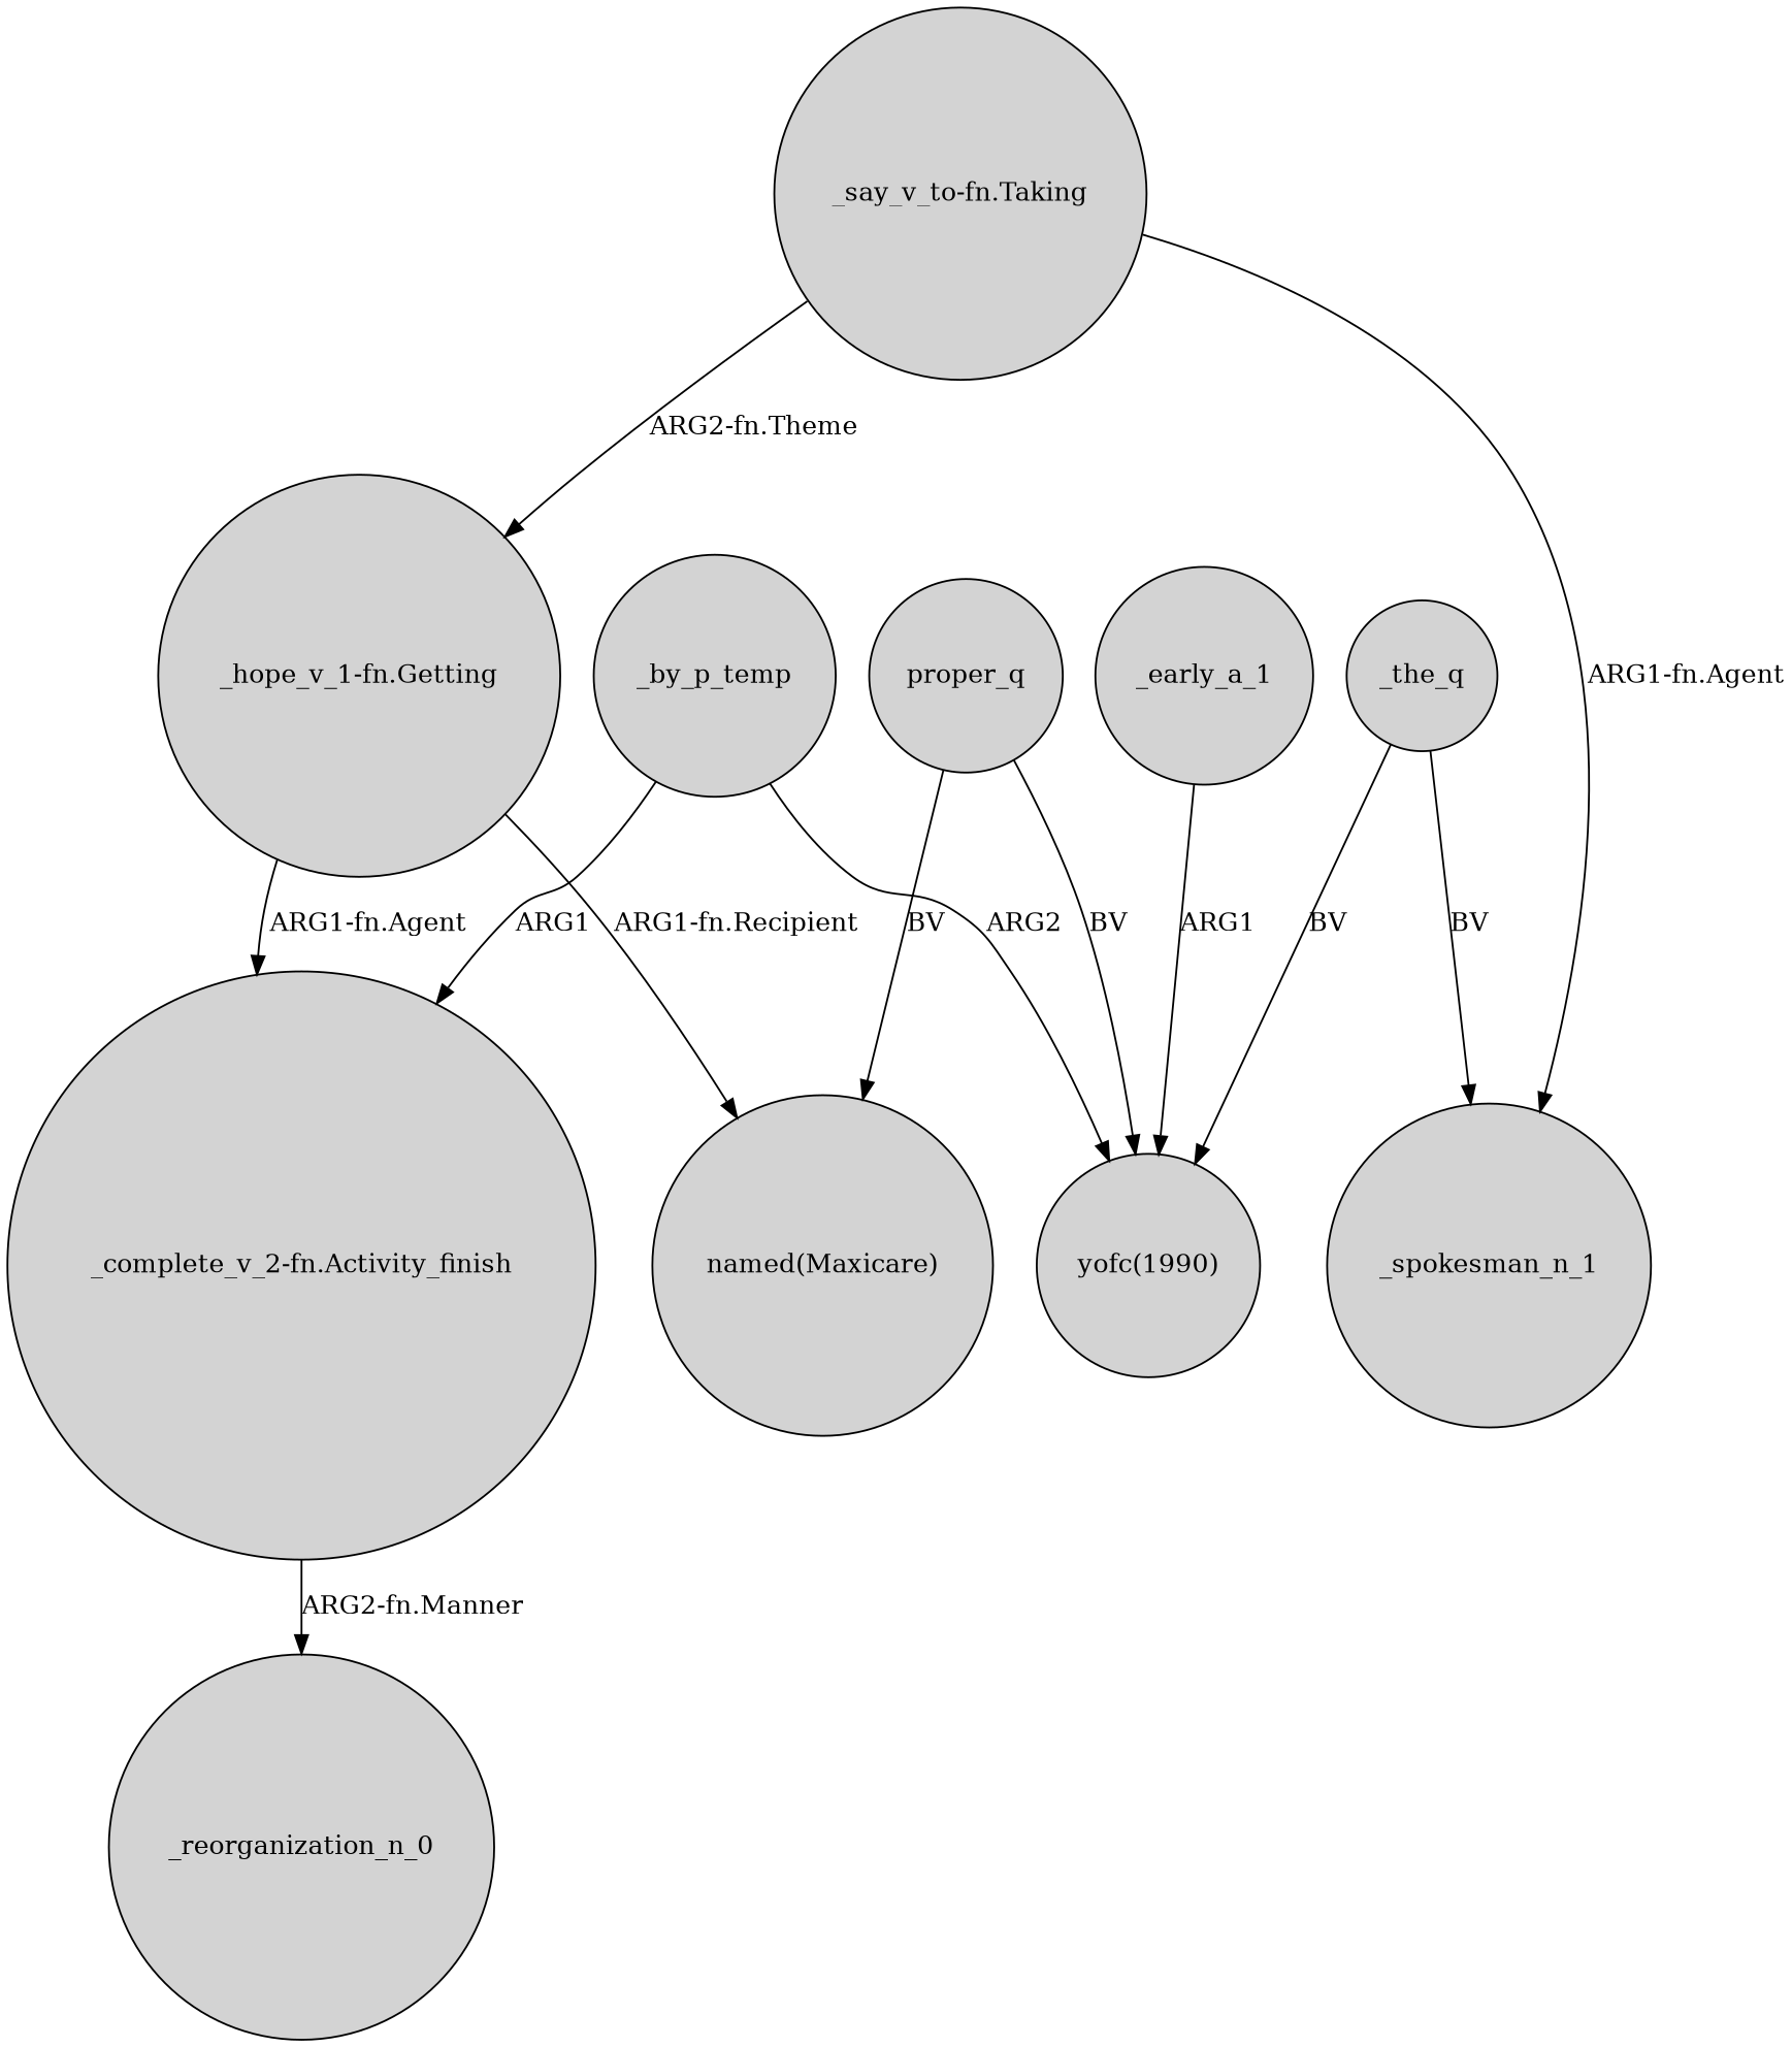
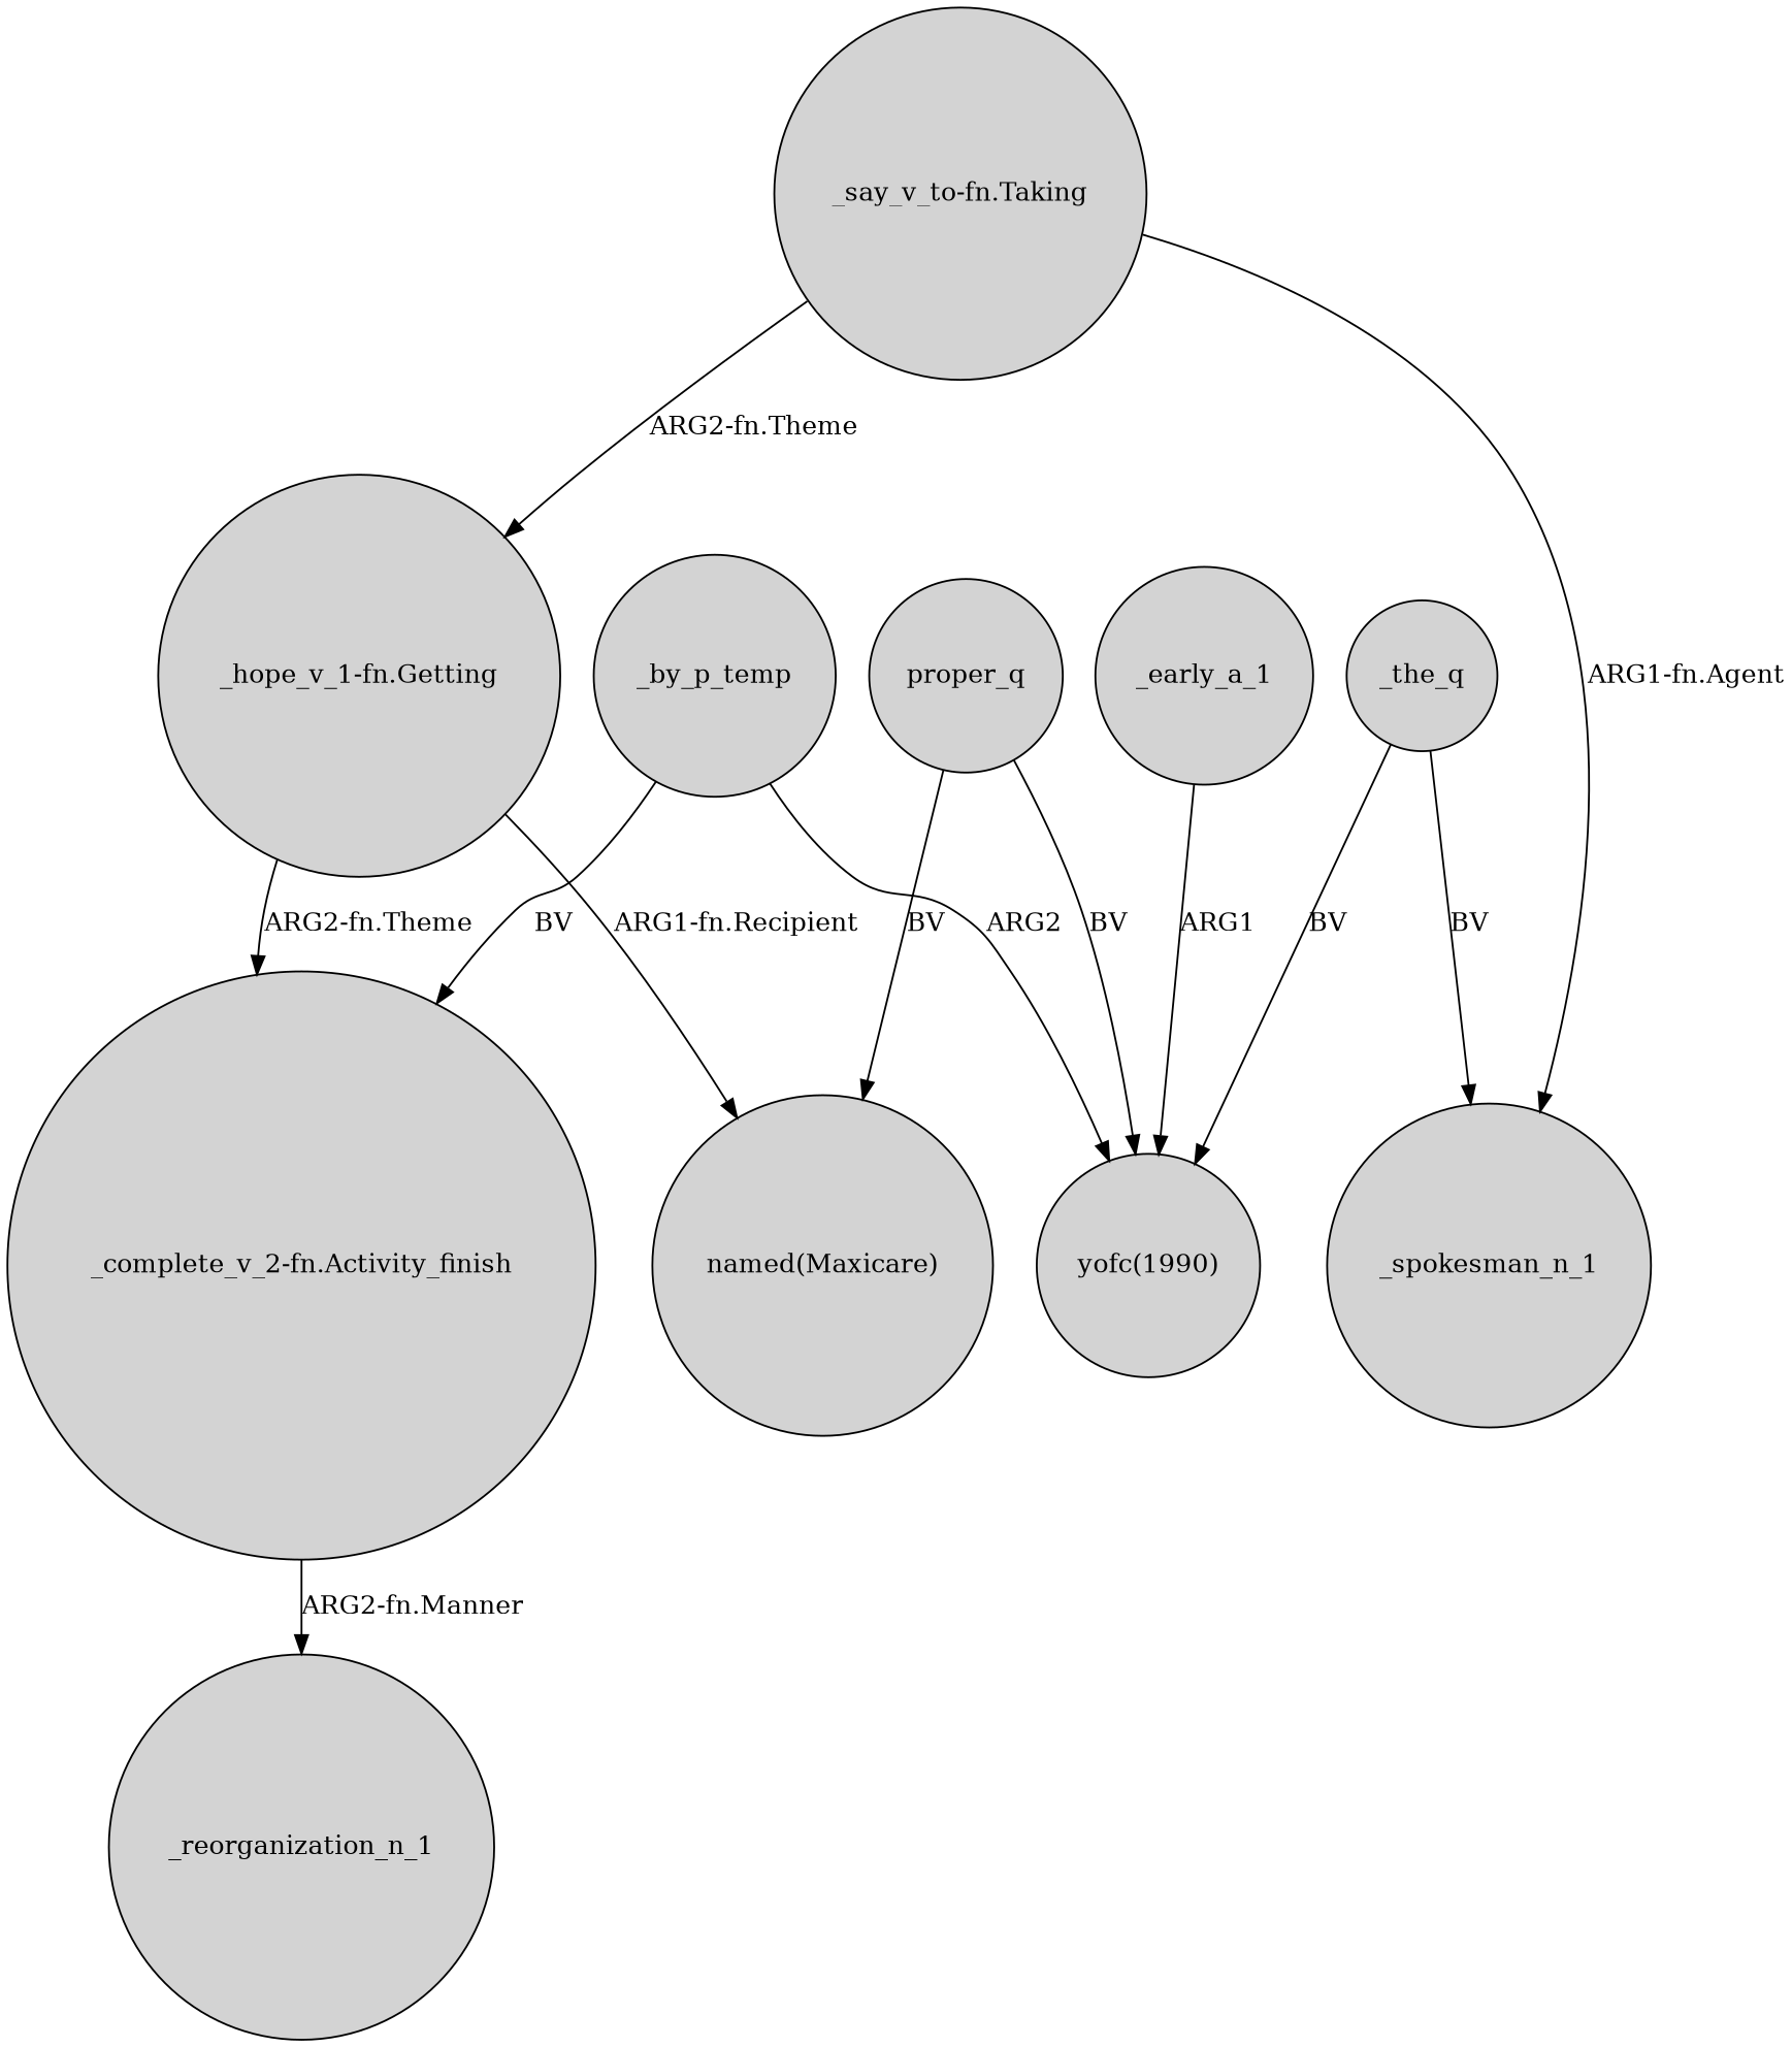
  digraph {
    node [shape=circle style=filled]
    "_say_v_to-fn.Taking"
    "_hope_v_1-fn.Getting"
    _spokesman_n_1
    "_complete_v_2-fn.Activity_finish"
    "named(Maxicare)"
-   _reorganization_n_1 [label=_reorganization_n_0]
+   _reorganization_n_1
    _early_a_1
    "yofc(1990)"
    _the_q
    _by_p_temp
    proper_q
    "_say_v_to-fn.Taking" -> "_hope_v_1-fn.Getting" [label="ARG2-fn.Theme"]
    "_say_v_to-fn.Taking" -> _spokesman_n_1 [label="ARG1-fn.Agent"]
-   "_hope_v_1-fn.Getting" -> "_complete_v_2-fn.Activity_finish" [label="ARG1-fn.Agent"]
+   "_hope_v_1-fn.Getting" -> "_complete_v_2-fn.Activity_finish" [label="ARG2-fn.Theme"]
    "_hope_v_1-fn.Getting" -> "named(Maxicare)" [label="ARG1-fn.Recipient"]
    "_complete_v_2-fn.Activity_finish" -> _reorganization_n_1 [label="ARG2-fn.Manner"]
    _early_a_1 -> "yofc(1990)" [label=ARG1]
    _the_q -> _spokesman_n_1 [label=BV]
    _the_q -> "yofc(1990)" [label=BV]
-   _by_p_temp -> "_complete_v_2-fn.Activity_finish" [label=ARG1]
+   _by_p_temp -> "_complete_v_2-fn.Activity_finish" [label=BV]
    _by_p_temp -> "yofc(1990)" [label=ARG2]
    proper_q -> "named(Maxicare)" [label=BV]
    proper_q -> "yofc(1990)" [label=BV]
  }
